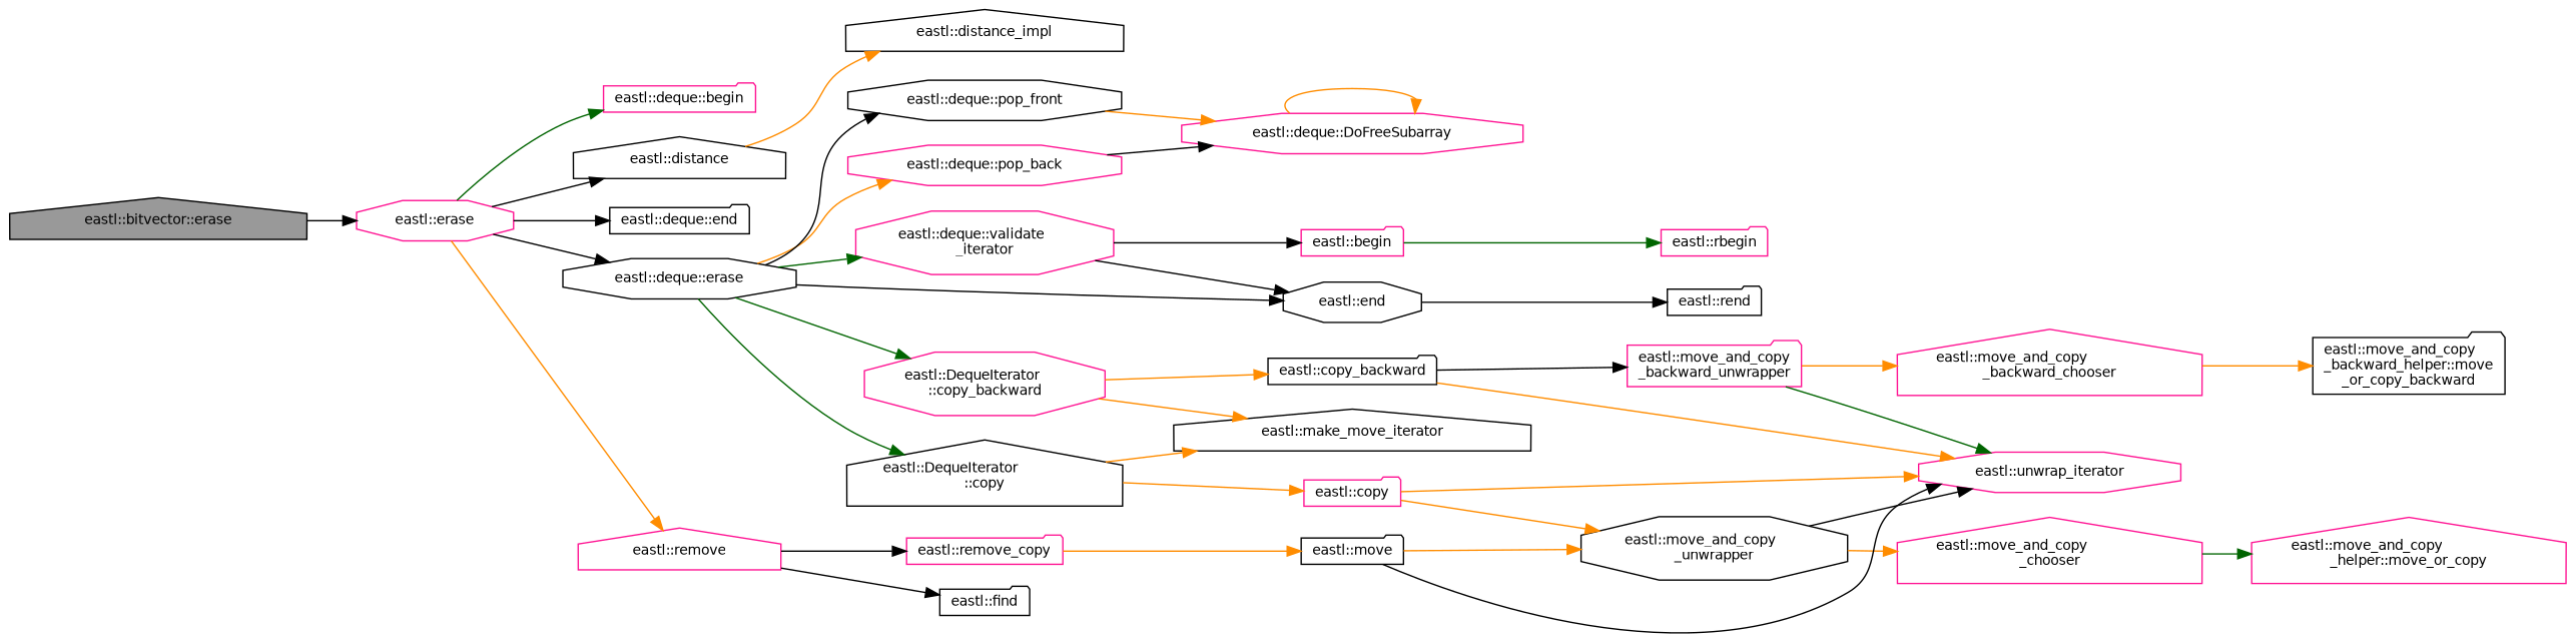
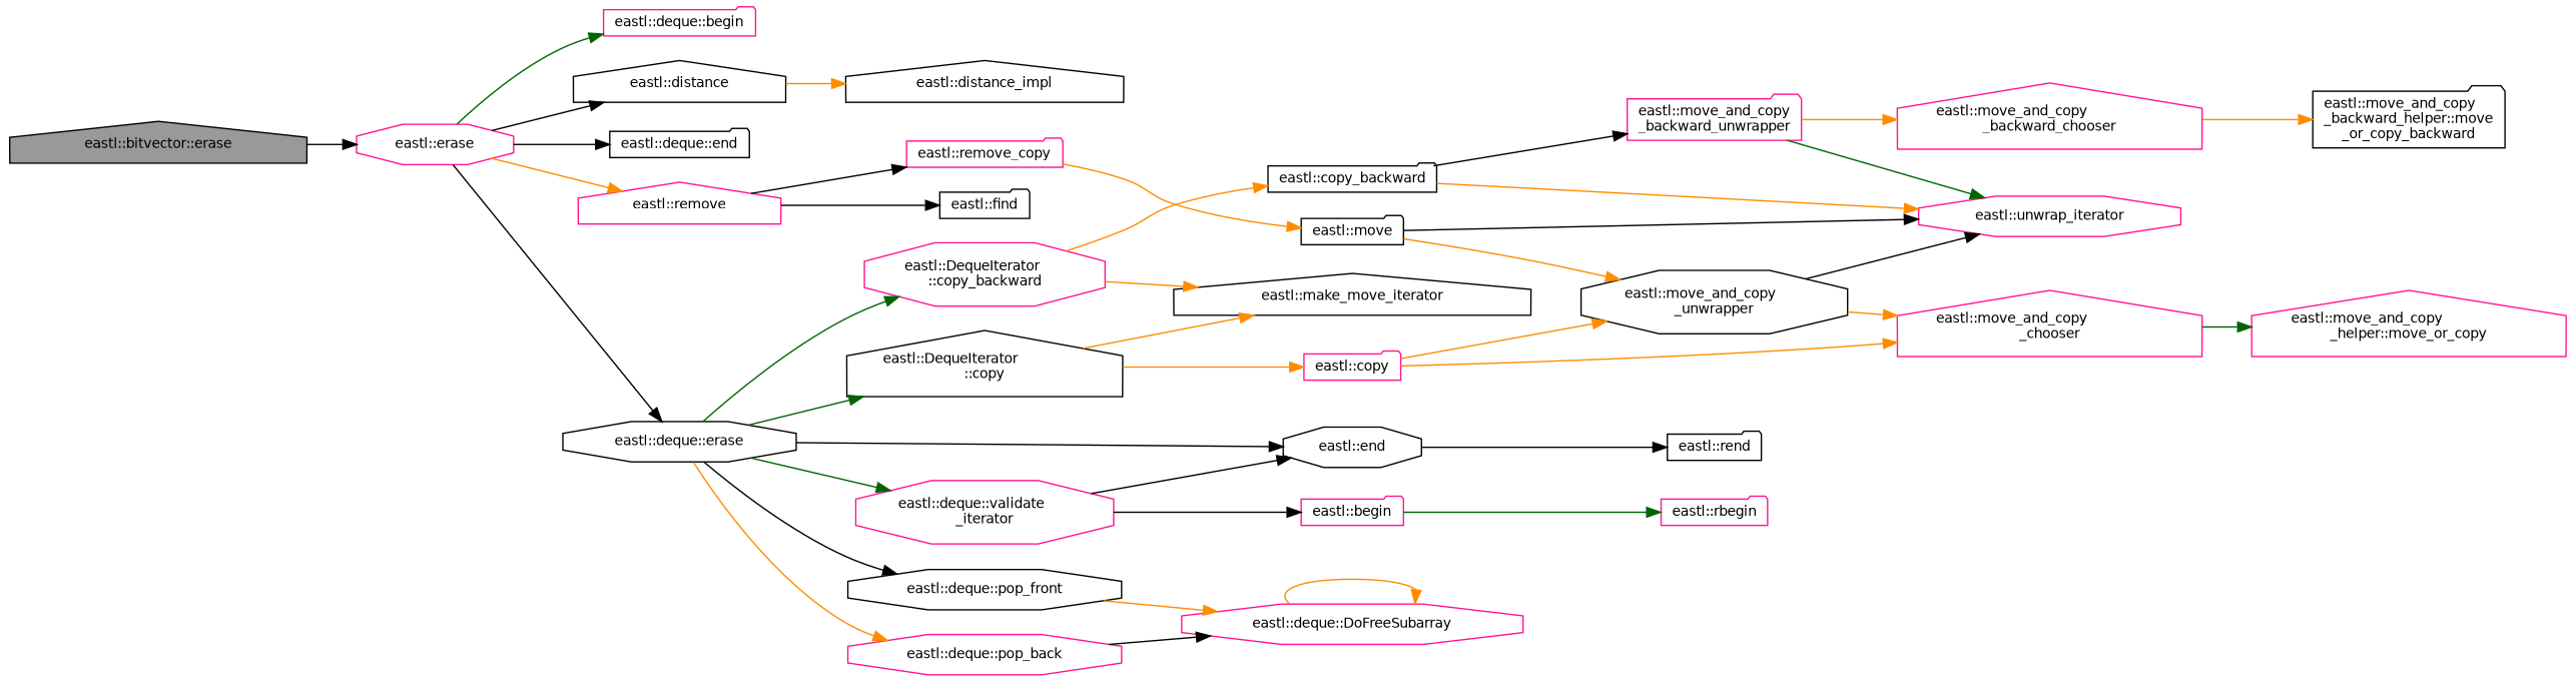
  digraph {
    rankdir=LR
    node [color=deeppink fillcolor=white fontname=Helvetica fontsize=10 shape=folder style=filled]
    edge [color=darkorange fontname=Helvetica fontsize=10 labelfontname=Helvetica labelfontsize=10 style=solid]
    n1 [color=black fillcolor=grey60 fontcolor=black height=0.2 label="eastl::bitvector::erase" shape=house width=0.4]
    n2 [height=0.2 label="eastl::erase" shape=octagon width=0.4]
    n3 [height=0.2 label="eastl::deque::begin" width=0.4]
    n4 [color=black height=0.2 label="eastl::distance" shape=house width=0.4]
    n5 [color=black height=0.2 label="eastl::deque::end" width=0.4]
    n6 [color=black height=0.2 label="eastl::deque::erase" shape=octagon width=0.4]
    n7 [height=0.2 label="eastl::remove" shape=house width=0.4]
    n8 [color=black height=0.2 label="eastl::distance_impl" shape=house width=0.4]
    n9 [color=black height=0.2 label="eastl::DequeIterator\l::copy" shape=house width=0.4]
    n10 [height=0.2 label="eastl::DequeIterator\l::copy_backward" shape=octagon width=0.4]
    n11 [color=black height=0.2 label="eastl::end" shape=octagon width=0.4]
    n12 [height=0.2 label="eastl::deque::pop_back" shape=octagon width=0.4]
    n13 [color=black height=0.2 label="eastl::deque::pop_front" shape=octagon width=0.4]
    n14 [height=0.2 label="eastl::deque::validate\l_iterator" shape=octagon width=0.4]
    n15 [color=black height=0.2 label="eastl::find" width=0.4]
    n16 [height=0.2 label="eastl::remove_copy" width=0.4]
    n17 [height=0.2 label="eastl::copy" width=0.4]
    n18 [color=black height=0.2 label="eastl::make_move_iterator" shape=house width=0.4]
    n19 [color=black height=0.2 label="eastl::copy_backward" width=0.4]
    n20 [color=black height=0.2 label="eastl::rend" width=0.4]
    n21 [height=0.2 label="eastl::deque::DoFreeSubarray" shape=octagon width=0.4]
    n22 [height=0.2 label="eastl::begin" width=0.4]
    n23 [color=black height=0.2 label="eastl::move_and_copy\l_unwrapper" shape=octagon width=0.4]
    n24 [height=0.2 label="eastl::unwrap_iterator" shape=octagon width=0.4]
    n25 [height=0.2 label="eastl::move_and_copy\l_chooser" shape=house width=0.4]
    n26 [height=0.2 label="eastl::move_and_copy\l_helper::move_or_copy" shape=house width=0.4]
    n27 [height=0.2 label="eastl::move_and_copy\l_backward_unwrapper" width=0.4]
    n28 [height=0.2 label="eastl::move_and_copy\l_backward_chooser" shape=house width=0.4]
    n29 [color=black height=0.2 label="eastl::move_and_copy\l_backward_helper::move\l_or_copy_backward" width=0.4]
    n30 [height=0.2 label="eastl::rbegin" width=0.4]
    n31 [color=black height=0.2 label="eastl::move" width=0.4]
    n1 -> n2 [color=black]
    n2 -> n3 [color=darkgreen]
    n2 -> n4 [color=black]
    n2 -> n5 [color=black]
    n2 -> n6 [color=black]
    n2 -> n7
    n4 -> n8
    n6 -> n9 [color=darkgreen]
    n6 -> n10 [color=darkgreen]
    n6 -> n11 [color=black]
    n6 -> n12
    n6 -> n13 [color=black]
    n6 -> n14 [color=darkgreen]
    n7 -> n15 [color=black]
    n7 -> n16 [color=black]
    n9 -> n17
    n9 -> n18
    n10 -> n18
    n10 -> n19
    n11 -> n20 [color=black]
    n12 -> n21 [color=black]
    n13 -> n21
    n14 -> n11 [color=black]
    n14 -> n22 [color=black]
    n16 -> n31
    n17 -> n23
-   n17 -> n24
+   n17 -> n25
    n19 -> n24
    n19 -> n27 [color=black]
    n21 -> n21
    n22 -> n30 [color=darkgreen]
    n23 -> n24 [color=black]
    n23 -> n25
    n25 -> n26 [color=darkgreen]
    n27 -> n24 [color=darkgreen]
    n27 -> n28
    n28 -> n29
    n31 -> n23
    n31 -> n24 [color=black]
  }
